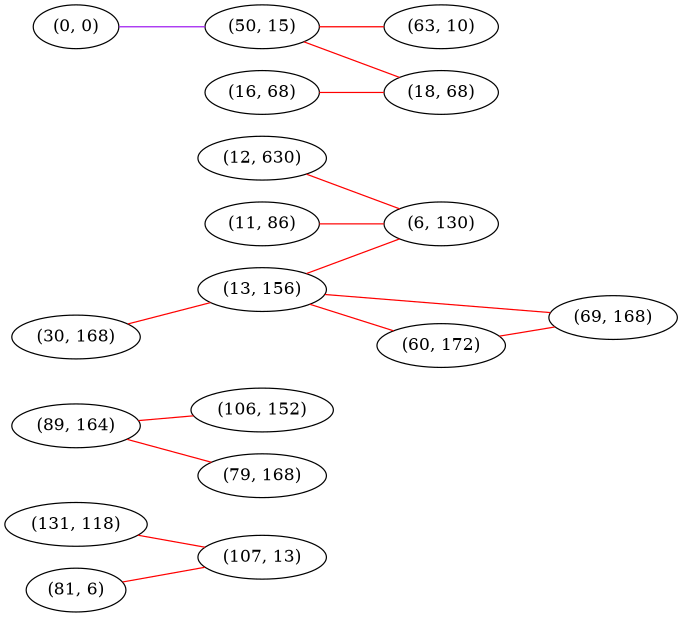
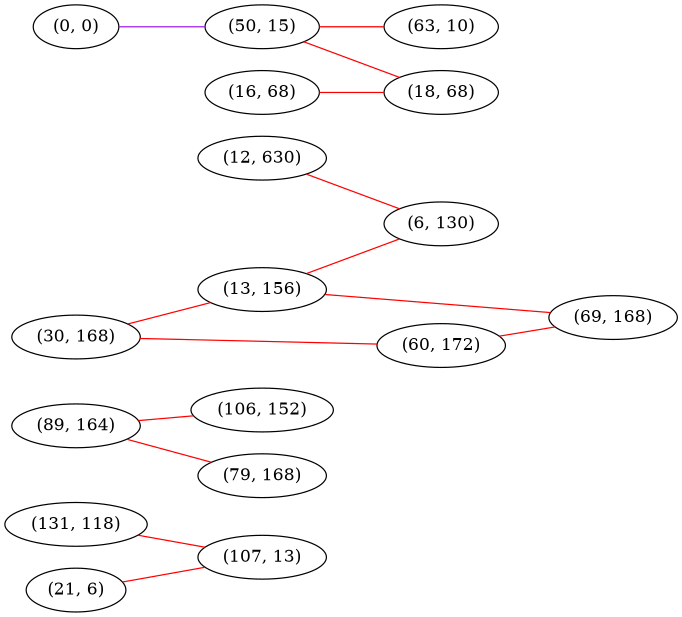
  graph {
    rankdir=LR
    edge [color=red weight=1]
    "(131, 118)"
    "(107, 13)"
    n3 [label="(106, 152)"]
    n4 [label="(12, 630)"]
    "(6, 130)"
    "(0, 0)"
    "(50, 15)"
    "(63, 10)"
    "(18, 68)"
-   "(81, 6)"
+   "(81, 6)" [label="(21, 6)"]
    "(89, 164)"
    "(79, 168)"
    "(16, 68)"
    "(30, 168)"
    "(13, 156)"
    "(60, 172)"
    "(69, 168)"
-   "(11, 86)"
    "(131, 118)" -- "(107, 13)"
    n4 -- "(6, 130)"
    "(0, 0)" -- "(50, 15)" [color=purple weight=4]
    "(50, 15)" -- "(63, 10)"
    "(50, 15)" -- "(18, 68)"
    "(81, 6)" -- "(107, 13)"
    "(89, 164)" -- n3
    "(89, 164)" -- "(79, 168)"
    "(16, 68)" -- "(18, 68)"
    "(30, 168)" -- "(13, 156)"
-   "(13, 156)" -- "(60, 172)"
+   "(30, 168)" -- "(60, 172)"
    "(13, 156)" -- "(6, 130)"
    "(13, 156)" -- "(69, 168)"
    "(60, 172)" -- "(69, 168)"
-   "(11, 86)" -- "(6, 130)"
  }
